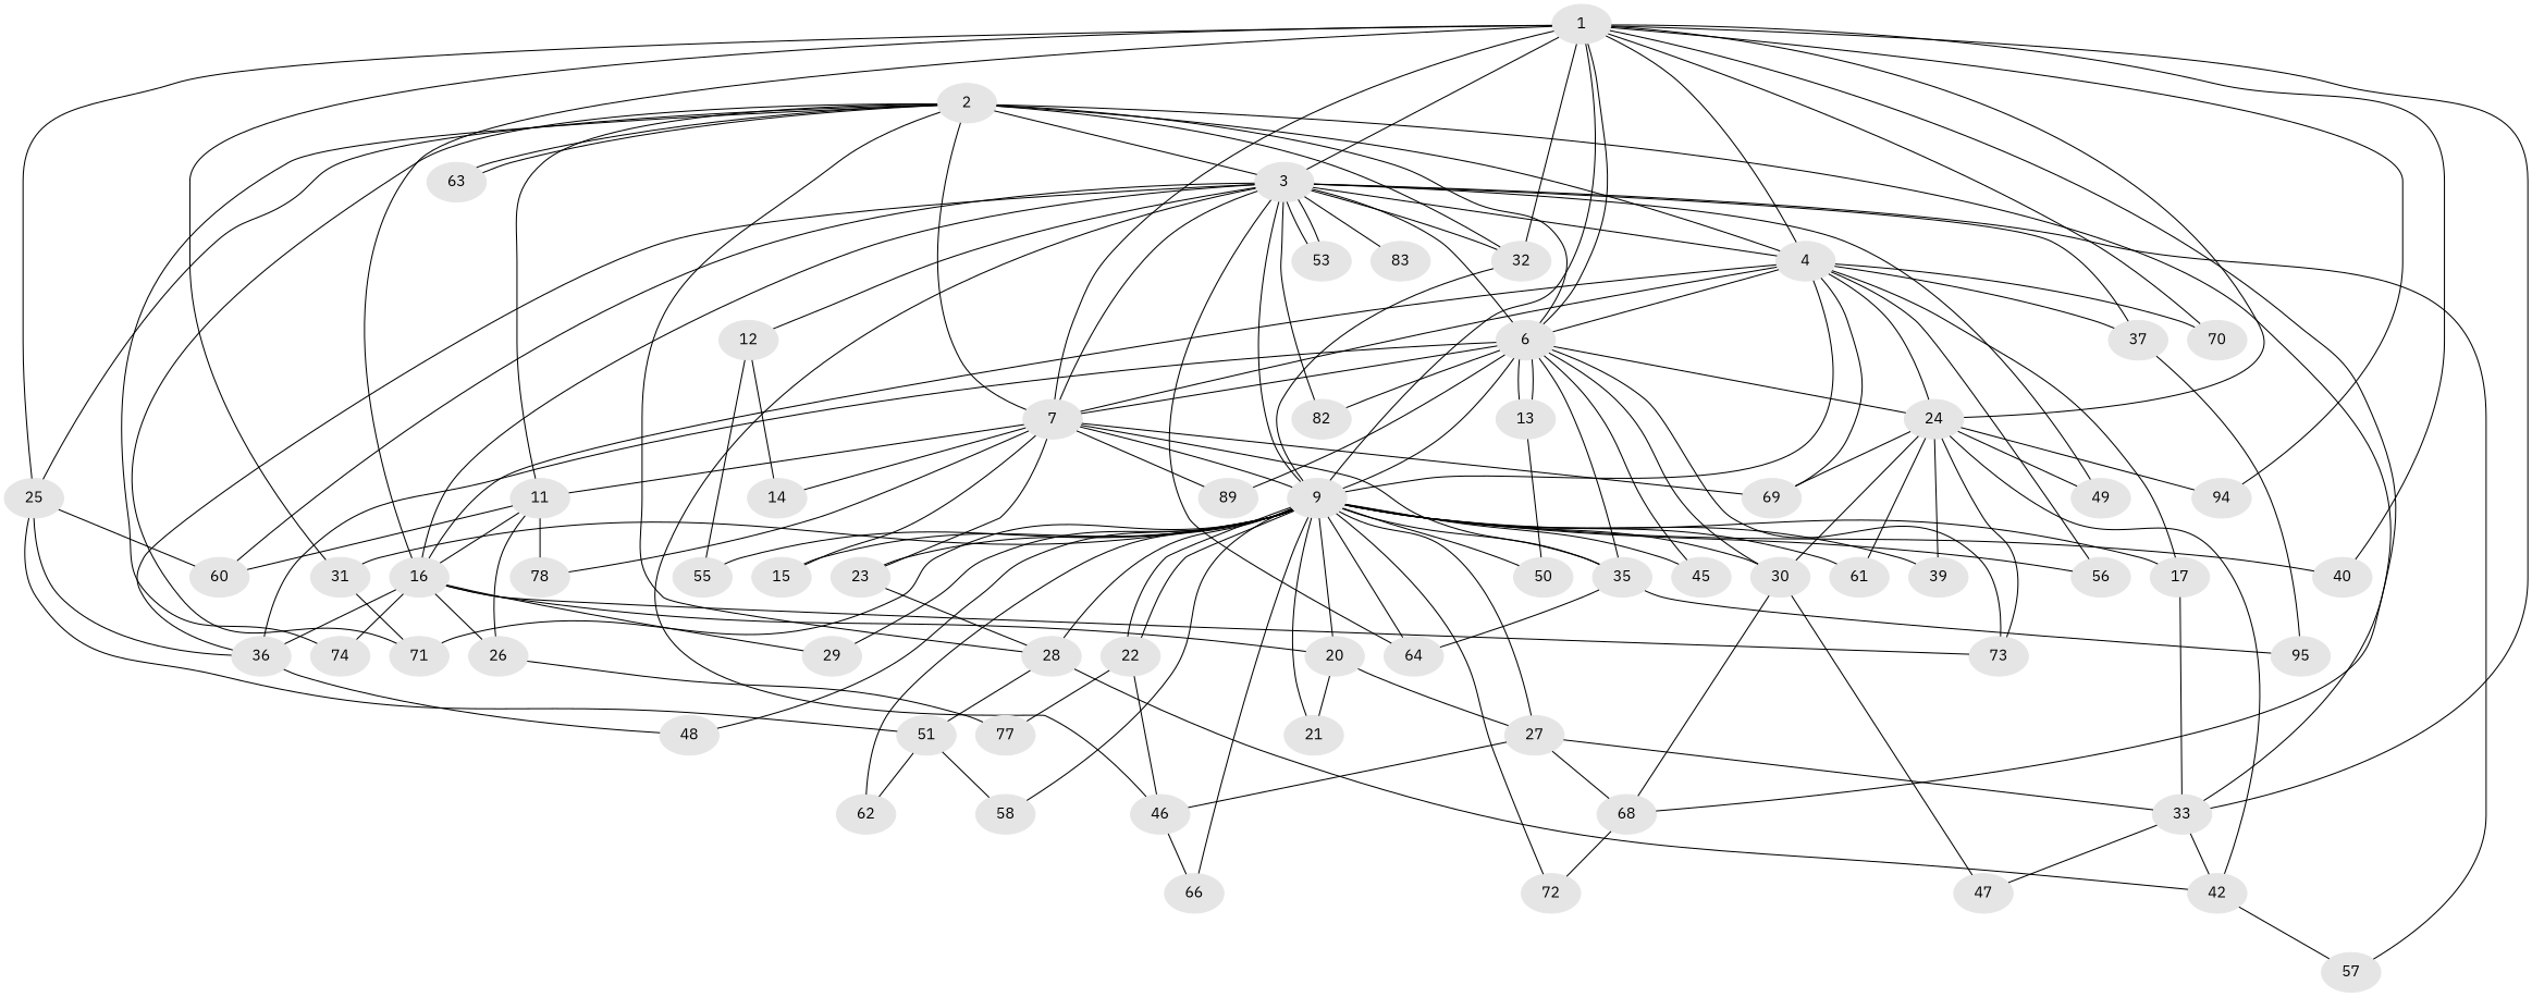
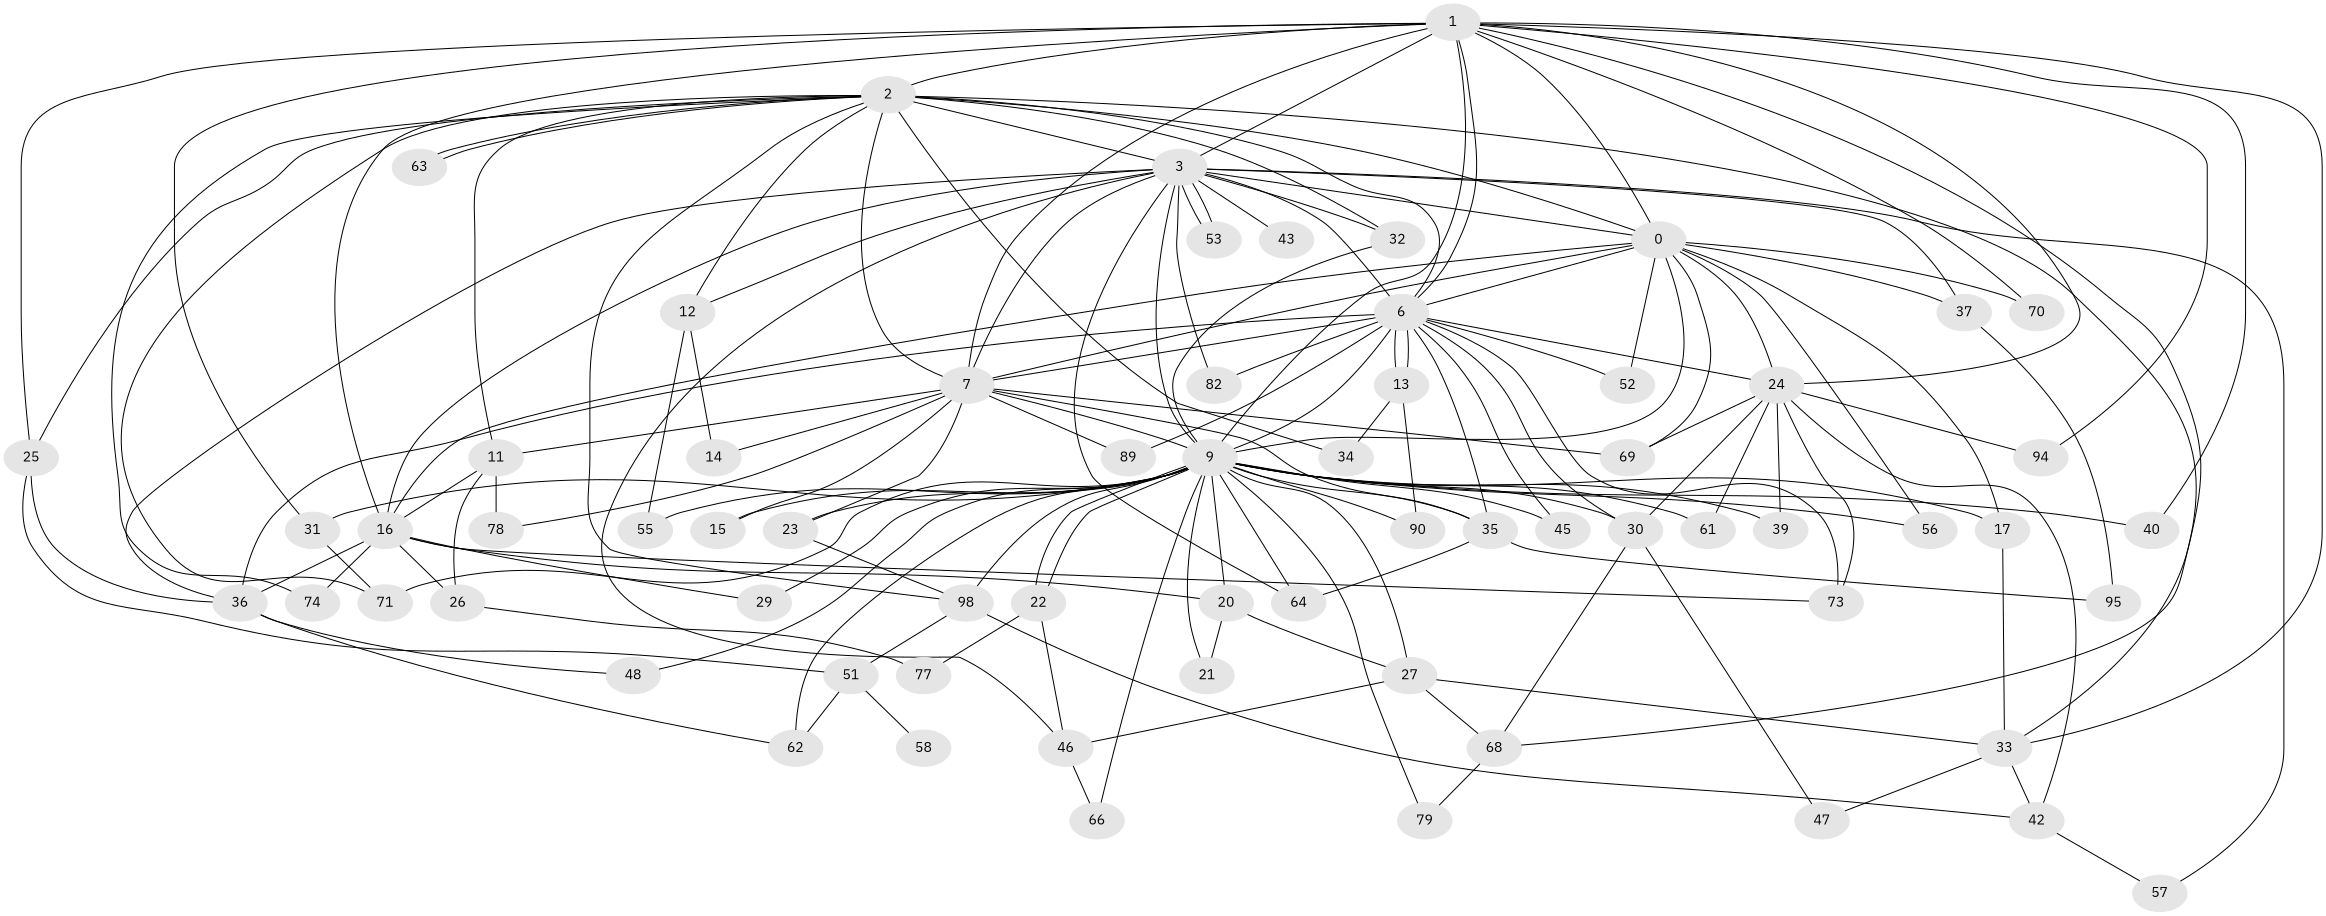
  graph {
    fontname="IBM Plex Sans"
    node [color=gray90 fontname="IBM Plex Sans" style=filled]
    edge [fontname="IBM Plex Sans"]
    2 [super="+80"]
    3 [super="+5"]
-   4 [super="+8"]
+   4 [super="+8" label=0]
    6 [super="+18"]
    7 [super="+85"]
    25 [super="+81"]
    33 [super="+91"]
    11 [super="+65"]
    12
-   28 [super="+41"]
+   28 [super="+41" label=98]
    32
+   34
    n13 [label=74]
    63
    71
    1
    9 [super="+10"]
    16 [super="+93"]
    24 [super="+74"]
    31
    40
    68 [super="+92"]
    70
    94
    36 [super="+43"]
    37
    46
-   49
    53
    57
-   60 [super="+67"]
    64 [super="+86"]
    82
-   83
+   83 [label=43]
    17
+   52
    56
    69 [super="+76"]
    13
    n40 [label=89]
    30 [super="+75"]
    35 [super="+59"]
    45
    73 [super="+79"]
    14
    15
    23 [super="+88"]
    78 [super="+87"]
    20
    21
    22 [super="+90"]
    27 [super="+38"]
    29
    39 [super="+54"]
    48
-   50
+   50 [label=90]
    55
    58
    61
    62
    66
-   72
+   72 [label=79]
    26
    42 [super="+89"]
    51 [super="+84"]
    47
    95
    77
    2 -- 3 [weight=2]
    2 -- 4 [weight=2]
    2 -- 6
    2 -- 7
    2 -- 25
    2 -- 33
    2 -- 11
+   2 -- 12
    2 -- 28
    2 -- 32
+   2 -- 34
    2 -- n13
    2 -- 63
    2 -- 63
    2 -- 71
    3 -- 4 [weight=4]
    3 -- 6 [weight=2]
    3 -- 7 [weight=2]
    3 -- 12
    3 -- 32
    3 -- 9 [weight=4]
    3 -- 16
    3 -- 36
    3 -- 37
    3 -- 46
-   3 -- 49
    3 -- 53
    3 -- 53
    3 -- 57
-   3 -- 60
    3 -- 64
    3 -- 82
    3 -- 83
    4 -- 6 [weight=2]
    4 -- 7 [weight=2]
    4 -- 9 [weight=4]
    4 -- 16
    4 -- 24
    4 -- 70
    4 -- 37
    4 -- 17
+   4 -- 52
    4 -- 56
    4 -- 69 [weight=2]
    6 -- 7
    6 -- 9 [weight=3]
    6 -- 24
    6 -- 36
    6 -- 82
+   6 -- 52
    6 -- 13
    6 -- 13
    6 -- n40
    6 -- 30
    6 -- 35
    6 -- 45
    6 -- 73
    7 -- 11
    7 -- 9 [weight=2]
    7 -- 69
    7 -- n40
    7 -- 35
    7 -- 14
    7 -- 15
    7 -- 23
    7 -- 78 [weight=2]
    25 -- 36
-   25 -- 60
    25 -- 51
    33 -- 42
    33 -- 47
    11 -- 16
-   11 -- 60
    11 -- 78
    11 -- 26
    12 -- 14
    12 -- 55
    28 -- 42
    28 -- 51
    32 -- 9 [weight=2]
-   1 -- 32
+   1 -- 2
    1 -- 3 [weight=2]
    1 -- 4 [weight=2]
    1 -- 6
    1 -- 7
    1 -- 25
    1 -- 33
    1 -- 9 [weight=2]
    1 -- 16
    1 -- 24
    1 -- 31
    1 -- 40
    1 -- 68
    1 -- 70
    1 -- 94
    9 -- 28 [weight=2]
    9 -- 71
    9 -- 31
    9 -- 40
    9 -- 64
    9 -- 17
    9 -- 56
    9 -- 30
    9 -- 35
    9 -- 45
    9 -- 15
    9 -- 23
    9 -- 20
    9 -- 21
    9 -- 22
    9 -- 22
    9 -- 27
    9 -- 29
    9 -- 39 [weight=2]
    9 -- 48
    9 -- 50
    9 -- 55
-   9 -- 58
    9 -- 61
    9 -- 62
    9 -- 66
    9 -- 72
    16 -- n13
    16 -- 36
    16 -- 73
    16 -- 20
    16 -- 29
    16 -- 26
    24 -- 94
-   24 -- 49
    24 -- 69
    24 -- 30
    24 -- 73
    24 -- 39
    24 -- 61
    24 -- 42
    31 -- 71
    68 -- 72
    36 -- 48
+   36 -- 62
    37 -- 95
    46 -- 66
    17 -- 33
+   13 -- 34
    13 -- 50
    30 -- 68
    30 -- 47
    35 -- 64
    35 -- 95
    23 -- 28
    20 -- 21
    20 -- 27
    22 -- 46
    22 -- 77
    27 -- 33
    27 -- 68
    27 -- 46
    26 -- 77
    42 -- 57
    51 -- 58
    51 -- 62
  }
